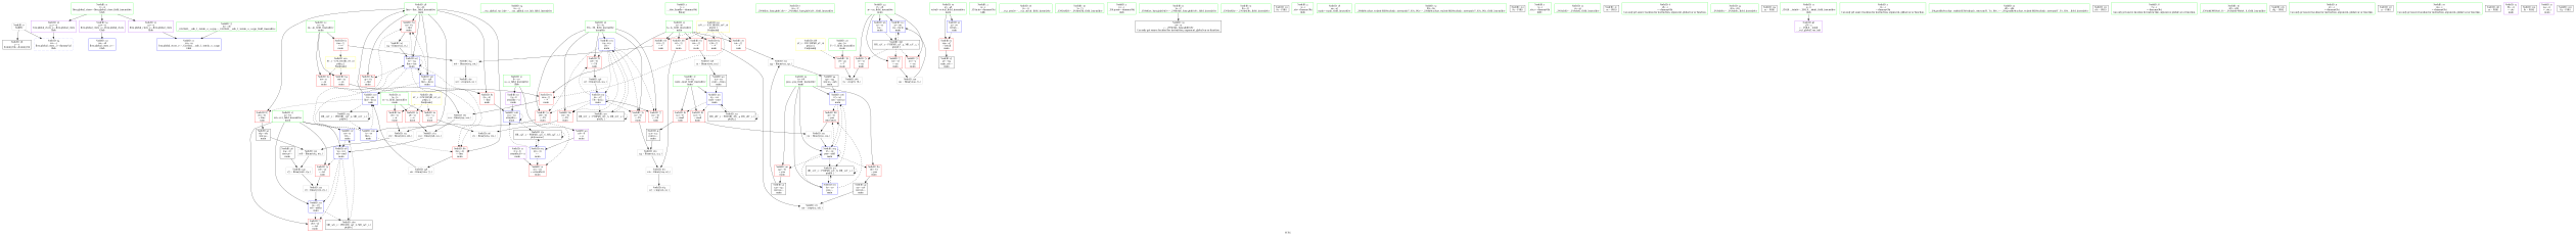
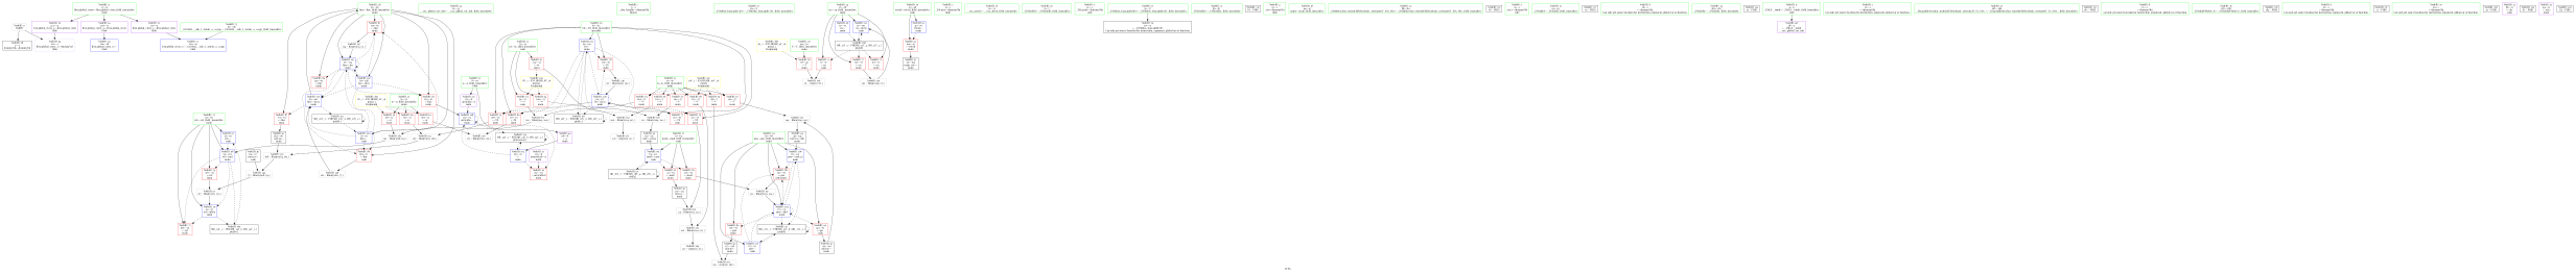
  digraph {
    fontname="Playfair Display"
    label=SVFG
    node [color=green fontname="Playfair Display" shape=record]
    edge [fontname="Playfair Display" style=solid]
    n1 [color=grey label="{NodeID: 0\nNullPtr}"]
    n2 [color=black label="{NodeID: 38\n2\<--3\ndummyVal\<--dummyVal\n}"]
    n3 [color=blue label="{NodeID: 94\n222\<--3\nllvm.global_ctors_2\<--dummyVal\nGlob }" style=dotted]
    n4 [color=blue label="{NodeID: 97\n59\<--97\nret\<--\nmain\n}"]
    n5 [color=blue label="{NodeID: 98\n59\<--102\nret\<--mul\nmain\n}"]
    n6 [color=blue label="{NodeID: 111\n59\<--177\nret\<--add31\nmain\n}"]
    n7 [color=red label="{NodeID: 75\n180\<--59\n\<--ret\nmain\n}"]
    n8 [color=black label="{NodeID: 169\nMR_14V_2 = PHI(MR_14V_6, MR_14V_1, )\npts\{60 \}\n}"]
    n9 [color=red label="{NodeID: 74\n176\<--59\n\<--ret\nmain\n}"]
    n10 [color=grey label="{NodeID: 155\n177 = Binary(176, 175, )\n}"]
    n11 [label="{NodeID: 14\n22\<--23\n__cxx_global_var_init\<--__cxx_global_var_init_field_insensitive\n}"]
    n12 [label="{NodeID: 28\n65\<--66\nline\<--line_field_insensitive\nmain\n}"]
    n13 [color=red label="{NodeID: 83\n133\<--65\n\<--line\nmain\n}"]
    n14 [color=red label="{NodeID: 84\n147\<--65\n\<--line\nmain\n}"]
    n15 [color=red label="{NodeID: 85\n151\<--65\n\<--line\nmain\n}"]
    n16 [color=red label="{NodeID: 86\n160\<--65\n\<--line\nmain\n}"]
    n17 [color=red label="{NodeID: 87\n163\<--65\n\<--line\nmain\n}"]
    n18 [color=blue label="{NodeID: 100\n65\<--70\nline\<--\nmain\n}"]
    n19 [color=blue label="{NodeID: 105\n65\<--134\nline\<--inc\nmain\n}"]
    n20 [color=blue label="{NodeID: 107\n65\<--148\nline\<--inc21\nmain\n}"]
    n21 [color=grey label="{NodeID: 147\n134 = Binary(133, 75, )\n}"]
    n22 [color=blue label="{NodeID: 108\n153\<--151\narrayidx\<--\nmain\n}"]
    n23 [color=grey label="{NodeID: 148\n161 = Binary(160, 75, )\n}"]
    n24 [color=black label="{NodeID: 45\n164\<--163\nconv24\<--\nmain\n}"]
    n25 [color=blue label="{NodeID: 110\n65\<--161\nline\<--inc23\nmain\n}"]
    n26 [color=black label="{NodeID: 172\nMR_20V_2 = PHI(MR_20V_9, MR_20V_1, )\npts\{66 \}\n}"]
    n27 [color=red label="{NodeID: 91\n173\<--172\n\<--arrayidx28\nmain\n}"]
    n28 [color=black label="{NodeID: 174\nMR_24V_2 = PHI(MR_24V_6, MR_24V_1, )\npts\{100000 \}\n}"]
    n29 [color=grey label="{NodeID: 150\n168 = Binary(164, 167, )\n}"]
    n30 [color=black label="{NodeID: 42\n137\<--136\nconv16\<--\nmain\n}"]
    n31 [color=grey label="{NodeID: 165\n139 = cmp(137, 138, )\n}"]
    n32 [color=purple label="{NodeID: 56\n222\<--17\nllvm.global_ctors_2\<--llvm.global_ctors\nGlob }"]
-   n33 [color=grey label="{NodeID: 153\n144 = Binary(173, 141, )\n}"]
+   n33 [color=grey label="{NodeID: 153\n144 = Binary(143, 141, )\n}"]
    n34 [color=black label="{NodeID: 44\n145\<--144\nconv20\<--sub\nmain\n}"]
    n35 [color=blue label="{NodeID: 106\n67\<--145\npos\<--conv20\nmain\n}"]
    n36 [color=red label="{NodeID: 88\n130\<--67\n\<--pos\nostreamIT\n}"]
    n37 [color=blue label="{NodeID: 104\n67\<--131\npos\<--add\nmain\n}"]
    n38 [color=black label="{NodeID: 173\nMR_22V_2 = PHI(MR_22V_8, MR_22V_1, )\npts\{68 \}\n}"]
    n39 [color=red label="{NodeID: 70\n141\<--55\n\<--k\nmain\n}"]
    n40 [color=grey label="{NodeID: 167\n107 = cmp(106, 97, )\n}"]
    n41 [label="{NodeID: 1\n7\<--1\n__dso_handle\<--dummyObj\nBinary }"]
    n42 [label="{NodeID: 15\n26\<--27\n_ZNSt8ios_base4InitC1Ev\<--_ZNSt8ios_base4InitC1Ev_field_insensitive\n}"]
    n43 [color=blue label="{NodeID: 112\n57\<--191\ncn\<--inc36\nmain\n}"]
    n44 [color=black label="{NodeID: 168\nMR_12V_3 = PHI(MR_12V_4, MR_12V_2, )\npts\{58 \}\n}"]
    n45 [color=red label="{NodeID: 71\n77\<--57\n\<--cn\nmain\n}"]
    n46 [color=red label="{NodeID: 72\n90\<--57\n\<--cn\nmain\n}"]
    n47 [color=red label="{NodeID: 73\n190\<--57\n\<--cn\nmain\n}"]
    n48 [color=grey label="{NodeID: 166\n79 = cmp(77, 78, )\n}"]
    n49 [color=grey label="{NodeID: 159\n191 = Binary(190, 75, )\n}"]
    n50 [label="{NodeID: 29\n67\<--68\npos\<--pos_field_insensitive\nmain\n}"]
    n51 [color=red label="{NodeID: 89\n136\<--67\n\<--pos\nmain\n}"]
    n52 [color=red label="{NodeID: 90\n142\<--67\n\<--pos\nmain\n}"]
    n53 [color=blue label="{NodeID: 101\n67\<--70\npos\<--\nmain\n}"]
    n54 [color=grey label="{NodeID: 157\n131 = Binary(130, 129, )\n}"]
    n55 [color=black label="{NodeID: 43\n143\<--142\nconv19\<--\nmain\n}"]
    n56 [color=red label="{NodeID: 57\n194\<--47\n\<--retval\nmain\n}"]
    n57 [color=black label="{NodeID: 47\n46\<--194\nmain_ret\<--\nmain\n}"]
    n58 [color=grey label="{NodeID: 154\n106 = Binary(104, 105, )\n}"]
    n59 [color=blue label="{NodeID: 102\n116\<--70\n\<--\nmain\n}"]
    n60 [label="{NodeID: 2\n11\<--1\n_ZSt3cin\<--dummyObj\nGlob }"]
    n61 [color=blue label="{NodeID: 99\n63\<--112\nmod\<--conv\nmain\n}"]
    n62 [color=red label="{NodeID: 81\n122\<--63\n\<--mod\nmain\n}"]
    n63 [color=red label="{NodeID: 82\n129\<--63\n\<--mod\nmain\n}"]
    n64 [color=black label="{NodeID: 171\nMR_18V_2 = PHI(MR_18V_4, MR_18V_1, )\npts\{64 \}\n}"]
    n65 [color=black label="{NodeID: 41\n123\<--122\nconv11\<--\nmain\n}"]
    n66 [color=grey label="{NodeID: 160\n124 = Binary(121, 123, )\n}"]
    n67 [label="{NodeID: 16\n32\<--33\n__cxa_atexit\<--__cxa_atexit_field_insensitive\n}"]
    n68 [label="{NodeID: 30\n72\<--73\n_ZNSirsERi\<--_ZNSirsERi_field_insensitive\n}"]
    n69 [color=red label="{NodeID: 58\n78\<--49\n\<--T\nmain\n}"]
    n70 [label="{NodeID: 3\n12\<--1\n_ZSt4cout\<--dummyObj\nGlob }"]
    n71 [label="{NodeID: 17\n31\<--37\n_ZNSt8ios_base4InitD1Ev\<--_ZNSt8ios_base4InitD1Ev_field_insensitive\n}"]
    n72 [color=black label="{NodeID: 39\n30\<--31\n\<--_ZNSt8ios_base4InitD1Ev\nCan only get source location for instruction, argument, global var or function.}"]
    n73 [label="{NodeID: 31\n82\<--83\n_ZNSirsERx\<--_ZNSirsERx_field_insensitive\n}"]
    n74 [color=black label="{NodeID: 211\n85 = PHI()\n}"]
    n75 [color=grey label="{NodeID: 149\n175 = Binary(168, 174, )\n}"]
    n76 [color=red label="{NodeID: 59\n98\<--51\n\<--n\nmain\n}"]
    n77 [color=grey label="{NodeID: 162\n102 = Binary(98, 101, )\n}"]
    n78 [color=grey label="{NodeID: 156\n171 = Binary(169, 170, )\n}"]
    n79 [color=black label="{NodeID: 170\nMR_16V_2 = PHI(MR_16V_6, MR_16V_1, )\npts\{62 \}\n}"]
    n80 [color=blue label="{NodeID: 103\n61\<--119\nT8\<--\nmain\n}"]
    n81 [color=red label="{NodeID: 76\n121\<--61\n\<--T8\nmain\n}"]
    n82 [color=red label="{NodeID: 77\n152\<--61\n\<--T8\nmain\n}"]
    n83 [color=red label="{NodeID: 78\n156\<--61\n\<--T8\nmain\n}"]
    n84 [color=red label="{NodeID: 79\n166\<--61\n\<--T8\nmain\n}"]
    n85 [color=red label="{NodeID: 80\n170\<--61\n\<--T8\nmain\n}"]
    n86 [color=blue label="{NodeID: 109\n61\<--157\nT8\<--inc22\nmain\n}"]
    n87 [color=grey label="{NodeID: 146\n157 = Binary(156, 119, )\n}"]
    n88 [color=grey label="{NodeID: 152\n167 = Binary(165, 166, )\n}"]
    n89 [label="{NodeID: 4\n13\<--1\n.str\<--dummyObj\nGlob }"]
    n90 [label="{NodeID: 18\n44\<--45\nmain\<--main_field_insensitive\n}"]
    n91 [label="{NodeID: 32\n88\<--89\n_ZStlsISt11char_traitsIcEERSt13basic_ostreamIcT_ES5_PKc\<--_ZStlsISt11char_traitsIcEERSt13basic_ostreamIcT_ES5_PKc_field_insensitive\n}"]
    n92 [color=black label="{NodeID: 212\n87 = PHI()\n}"]
    n93 [color=black label="{NodeID: 46\n174\<--173\nconv29\<--\nmain\n}"]
    n94 [color=red label="{NodeID: 60\n165\<--51\n\<--n\nmain\n}"]
    n95 [label="{NodeID: 5\n15\<--1\n.str.1\<--dummyObj\nInitC }"]
    n96 [label="{NodeID: 19\n47\<--48\nretval\<--retval_field_insensitive\nmain\n}"]
    n97 [color=blue label="{NodeID: 95\n47\<--70\nretval\<--\nmain\n}"]
    n98 [label="{NodeID: 33\n92\<--93\n_ZNSolsEi\<--_ZNSolsEi_field_insensitive\n}"]
    n99 [color=black label="{NodeID: 213\n91 = PHI()\n}"]
    n100 [color=red label="{NodeID: 61\n169\<--51\n\<--n\nmain\n}"]
    n101 [color=grey label="{NodeID: 158\n111 = Binary(109, 110, )\n}"]
    n102 [color=black label="{NodeID: 40\n112\<--111\nconv\<--rem9\nmain\n}"]
    n103 [label="{NodeID: 6\n18\<--1\n\<--dummyObj\nCan only get source location for instruction, argument, global var or function.}"]
    n104 [color=grey label="{NodeID: 161\n126 = Binary(124, 125, )\n}"]
    n105 [label="{NodeID: 20\n49\<--50\nT\<--T_field_insensitive\nmain\n}"]
    n106 [label="{NodeID: 34\n182\<--183\n_ZNSolsEx\<--_ZNSolsEx_field_insensitive\n}"]
    n107 [color=black label="{NodeID: 214\n95 = PHI()\n}"]
    n108 [color=purple label="{NodeID: 48\n28\<--4\n\<--_ZStL8__ioinit\n__cxx_global_var_init\n}"]
    n109 [color=red label="{NodeID: 62\n99\<--53\n\<--m\nmain\n}"]
    n110 [color=grey label="{NodeID: 163\n101 = Binary(99, 100, )\n}"]
    n111 [color=grey label="{NodeID: 164\n127 = cmp(126, 97, )\n}"]
    n112 [label="{NodeID: 7\n70\<--1\n\<--dummyObj\nCan only get source location for instruction, argument, global var or function.}"]
    n113 [label="{NodeID: 21\n51\<--52\nn\<--n_field_insensitive\nmain\n}"]
    n114 [label="{NodeID: 35\n185\<--186\n_ZSt4endlIcSt11char_traitsIcEERSt13basic_ostreamIT_T0_ES6_\<--_ZSt4endlIcSt11char_traitsIcEERSt13basic_ostreamIT_T0_ES6__field_insensitive\n}"]
    n115 [color=black label="{NodeID: 215\n181 = PHI()\n}"]
    n116 [color=purple label="{NodeID: 49\n116\<--8\n\<--a\nmain\n}"]
    n117 [color=red label="{NodeID: 63\n104\<--53\n\<--m\nmain\n}"]
    n118 [color=yellow label="{NodeID: 190\n8V_1 = ENCHI(MR_8V_0)\npts\{54 \}\nFun[main]}" style=double]
    n119 [label="{NodeID: 8\n75\<--1\n\<--dummyObj\nCan only get source location for instruction, argument, global var or function.}"]
    n120 [color=yellow label="{NodeID: 188\n4V_1 = ENCHI(MR_4V_0)\npts\{50 \}\nFun[main]}" style=double]
    n121 [label="{NodeID: 22\n53\<--54\nm\<--m_field_insensitive\nmain\n}"]
    n122 [color=red label="{NodeID: 64\n109\<--53\n\<--m\nmain\n}"]
    n123 [label="{NodeID: 36\n187\<--188\n_ZNSolsEPFRSoS_E\<--_ZNSolsEPFRSoS_E_field_insensitive\n}"]
    n124 [color=black label="{NodeID: 216\n184 = PHI()\n}"]
    n125 [color=purple label="{NodeID: 50\n153\<--8\narrayidx\<--a\nmain\n}"]
    n126 [color=blue label="{NodeID: 92\n220\<--18\nllvm.global_ctors_0\<--\nGlob }"]
    n127 [label="{NodeID: 9\n97\<--1\n\<--dummyObj\nCan only get source location for instruction, argument, global var or function.}"]
    n128 [color=yellow label="{NodeID: 189\n6V_1 = ENCHI(MR_6V_0)\npts\{52 \}\nFun[main]}" style=double]
    n129 [label="{NodeID: 23\n55\<--56\nk\<--k_field_insensitive\nmain\n}"]
    n130 [color=red label="{NodeID: 65\n100\<--55\n\<--k\nmain\n}"]
    n131 [color=red label="{NodeID: 66\n105\<--55\n\<--k\nmain\n}"]
    n132 [color=red label="{NodeID: 67\n110\<--55\n\<--k\nmain\n}"]
    n133 [color=red label="{NodeID: 68\n125\<--55\n\<--k\nmain\n}"]
    n134 [color=red label="{NodeID: 69\n138\<--55\n\<--k\nmain\n}"]
    n135 [label="{NodeID: 37\n19\<--216\n_GLOBAL__sub_I_Astein_0_0.cpp\<--_GLOBAL__sub_I_Astein_0_0.cpp_field_insensitive\n}"]
    n136 [color=blue label="{NodeID: 93\n221\<--19\nllvm.global_ctors_1\<--_GLOBAL__sub_I_Astein_0_0.cpp\nGlob }"]
    n137 [color=black label="{NodeID: 217\n71 = PHI()\n}"]
    n138 [color=purple label="{NodeID: 51\n172\<--8\narrayidx28\<--a\nmain\n}"]
    n139 [label="{NodeID: 10\n119\<--1\n\<--dummyObj\nCan only get source location for instruction, argument, global var or function.}"]
    n140 [label="{NodeID: 24\n57\<--58\ncn\<--cn_field_insensitive\nmain\n}"]
    n141 [color=blue label="{NodeID: 96\n57\<--75\ncn\<--\nmain\n}"]
    n142 [color=black label="{NodeID: 218\n29 = PHI()\n}"]
    n143 [color=purple label="{NodeID: 52\n86\<--13\n\<--.str\nmain\n}"]
    n144 [label="{NodeID: 11\n4\<--6\n_ZStL8__ioinit\<--_ZStL8__ioinit_field_insensitive\nGlob }"]
    n145 [color=yellow label="{NodeID: 191\n10V_1 = ENCHI(MR_10V_0)\npts\{56 \}\nFun[main]}" style=double]
    n146 [label="{NodeID: 25\n59\<--60\nret\<--ret_field_insensitive\nmain\n}"]
    n147 [color=black label="{NodeID: 219\n81 = PHI()\n}"]
    n148 [color=purple label="{NodeID: 53\n94\<--15\n\<--.str.1\nmain\n}"]
    n149 [label="{NodeID: 12\n8\<--10\na\<--a_field_insensitive\nGlob }"]
    n150 [label="{NodeID: 26\n61\<--62\nT8\<--T8_field_insensitive\narrayidx\n}"]
    n151 [color=black label="{NodeID: 220\n84 = PHI()\n}"]
    n152 [color=purple label="{NodeID: 54\n220\<--17\nllvm.global_ctors_0\<--llvm.global_ctors\nGlob }"]
    n153 [label="{NodeID: 13\n17\<--21\nllvm.global_ctors\<--llvm.global_ctors_field_insensitive\nGlob }"]
    n154 [color=purple label="{NodeID: 55\n221\<--17\nllvm.global_ctors_1\<--llvm.global_ctors\nGlob }"]
    n155 [label="{NodeID: 27\n63\<--64\nmod\<--mod_field_insensitive\nmain\n}"]
    n1 -> n2
    n1 -> n3
    n4 -> n5 [style=dashed]
    n5 -> n6 [style=dashed]
    n5 -> n7 [style=dashed]
    n5 -> n8 [style=dashed]
    n5 -> n9 [style=dashed]
    n6 -> n7 [style=dashed]
    n6 -> n8 [style=dashed]
    n8 -> n4 [style=dashed]
    n9 -> n10
    n10 -> n6
    n12 -> n13
    n12 -> n14
    n12 -> n15
    n12 -> n16
    n12 -> n17
    n12 -> n18
    n12 -> n19
    n12 -> n20
    n13 -> n21
    n15 -> n22
    n16 -> n23
    n17 -> n24
    n18 -> n13 [style=dashed]
    n18 -> n16 [style=dashed]
    n18 -> n19 [style=dashed]
    n18 -> n25 [style=dashed]
    n19 -> n13 [style=dashed]
    n19 -> n14 [style=dashed]
    n19 -> n15 [style=dashed]
    n19 -> n16 [style=dashed]
    n19 -> n19 [style=dashed]
    n19 -> n20 [style=dashed]
    n19 -> n25 [style=dashed]
    n20 -> n13 [style=dashed]
    n20 -> n15 [style=dashed]
    n20 -> n16 [style=dashed]
    n20 -> n19 [style=dashed]
    n20 -> n25 [style=dashed]
    n21 -> n19
    n22 -> n22 [style=dashed]
    n22 -> n27 [style=dashed]
    n22 -> n28 [style=dashed]
    n23 -> n25
    n24 -> n29
    n25 -> n12
    n25 -> n17 [style=dashed]
    n25 -> n26 [style=dashed]
    n26 -> n18 [style=dashed]
    n26 -> n26 [style=dashed]
    n28 -> n28 [style=dashed]
    n28 -> n59 [style=dashed]
    n29 -> n75
    n30 -> n31
    n32 -> n3
    n33 -> n34
    n34 -> n35
    n35 -> n36 [style=dashed]
    n35 -> n37 [style=dashed]
    n35 -> n38 [style=dashed]
    n36 -> n54
    n37 -> n35 [style=dashed]
    n37 -> n36 [style=dashed]
    n37 -> n37 [style=dashed]
    n37 -> n38 [style=dashed]
    n37 -> n51 [style=dashed]
    n37 -> n52 [style=dashed]
    n38 -> n38 [style=dashed]
    n38 -> n53 [style=dashed]
    n39 -> n33
    n43 -> n44 [style=dashed]
    n44 -> n43 [style=dashed]
    n44 -> n45 [style=dashed]
    n44 -> n46 [style=dashed]
    n44 -> n47 [style=dashed]
    n45 -> n48
    n47 -> n49
    n49 -> n43
    n50 -> n35
+   n50 -> n36
    n50 -> n37
    n50 -> n51
    n50 -> n52
    n50 -> n53
    n51 -> n30
    n52 -> n55
    n53 -> n36 [style=dashed]
    n53 -> n37 [style=dashed]
    n53 -> n38 [style=dashed]
    n54 -> n37
    n55 -> n33
    n56 -> n57
    n58 -> n40
    n59 -> n22 [style=dashed]
    n59 -> n27 [style=dashed]
    n59 -> n28 [style=dashed]
    n61 -> n62 [style=dashed]
    n61 -> n63 [style=dashed]
    n61 -> n64 [style=dashed]
    n62 -> n65
    n63 -> n54
    n64 -> n61 [style=dashed]
    n64 -> n64 [style=dashed]
    n65 -> n66
    n66 -> n104
    n69 -> n48
    n71 -> n72
    n75 -> n10
    n76 -> n77
    n77 -> n5
    n79 -> n79 [style=dashed]
    n79 -> n80 [style=dashed]
    n80 -> n79 [style=dashed]
    n80 -> n81 [style=dashed]
    n80 -> n82 [style=dashed]
    n80 -> n83 [style=dashed]
    n80 -> n84 [style=dashed]
    n80 -> n85 [style=dashed]
    n80 -> n86 [style=dashed]
    n81 -> n66
    n83 -> n87
    n84 -> n88
    n85 -> n78
    n86 -> n79 [style=dashed]
    n86 -> n81 [style=dashed]
    n86 -> n82
    n86 -> n83 [style=dashed]
    n86 -> n84 [style=dashed]
    n86 -> n85 [style=dashed]
    n86 -> n86 [style=dashed]
    n87 -> n86
    n88 -> n29
    n93 -> n75
    n94 -> n88
    n96 -> n56
    n96 -> n97
    n97 -> n56 [style=dashed]
    n100 -> n78
    n101 -> n102
    n102 -> n61
    n104 -> n111
    n105 -> n69
    n109 -> n110
    n110 -> n77
    n113 -> n76
    n113 -> n94
    n113 -> n100
    n116 -> n59
    n117 -> n58
    n117 -> n118 [style=dashed]
    n118 -> n109 [style=dashed]
    n118 -> n122 [style=dashed]
    n120 -> n69 [style=dashed]
    n121 -> n109
    n121 -> n117
    n121 -> n122
-   n122 -> n130
+   n122 -> n101
    n125 -> n22
    n128 -> n76 [style=dashed]
    n128 -> n94 [style=dashed]
    n128 -> n100 [style=dashed]
    n129 -> n39
    n129 -> n130
    n129 -> n131
    n129 -> n132
    n129 -> n133
    n129 -> n134
    n130 -> n110
    n131 -> n58
    n132 -> n101
    n133 -> n104
    n134 -> n31
    n135 -> n136
    n138 -> n27
    n140 -> n43
    n140 -> n45
    n140 -> n46
    n140 -> n47
    n140 -> n141
    n141 -> n44 [style=dashed]
    n144 -> n108
    n145 -> n39 [style=dashed]
    n145 -> n130 [style=dashed]
    n145 -> n131 [style=dashed]
    n145 -> n132 [style=dashed]
    n145 -> n133 [style=dashed]
    n145 -> n134 [style=dashed]
    n146 -> n4
    n146 -> n5
    n146 -> n6
    n146 -> n7
    n146 -> n9
    n149 -> n116
    n149 -> n125
    n150 -> n80
    n150 -> n81
    n150 -> n82
    n150 -> n83
    n150 -> n84
    n150 -> n85
    n152 -> n126
    n153 -> n32
    n153 -> n152
    n153 -> n154
    n154 -> n136
    n155 -> n61
    n155 -> n62
    n155 -> n63
  }
